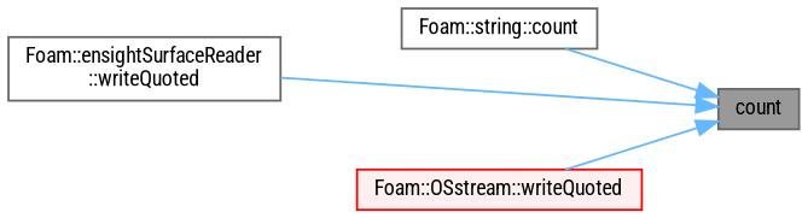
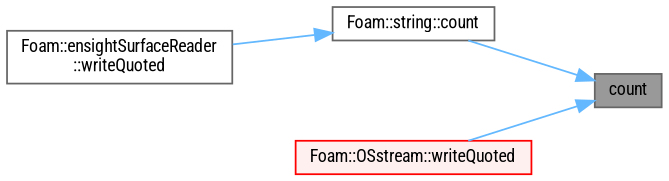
  digraph {
    fontname="Roboto Condensed"
    rankdir=RL
    node [color=grey40 fillcolor=white fontname="Roboto Condensed" fontsize=10 shape=box style=filled]
    edge [color=steelblue1 dir=back fontname="Roboto Condensed" fontsize=10 labelfontname=Helvetica labelfontsize=10 style=solid]
    n1 [color=gray40 fillcolor=grey60 fontcolor=black height=0.2 label=count width=0.4]
    n2 [height=0.2 label="Foam::string::count" width=0.4]
    n3 [height=0.2 label="Foam::ensightSurfaceReader\l::writeQuoted" width=0.4]
    n4 [color=red fillcolor="#FFF0F0" height=0.2 label="Foam::OSstream::writeQuoted" width=0.4]
    n1 -> n2
-   n1 -> n3
+   n2 -> n3
    n1 -> n4
  }
